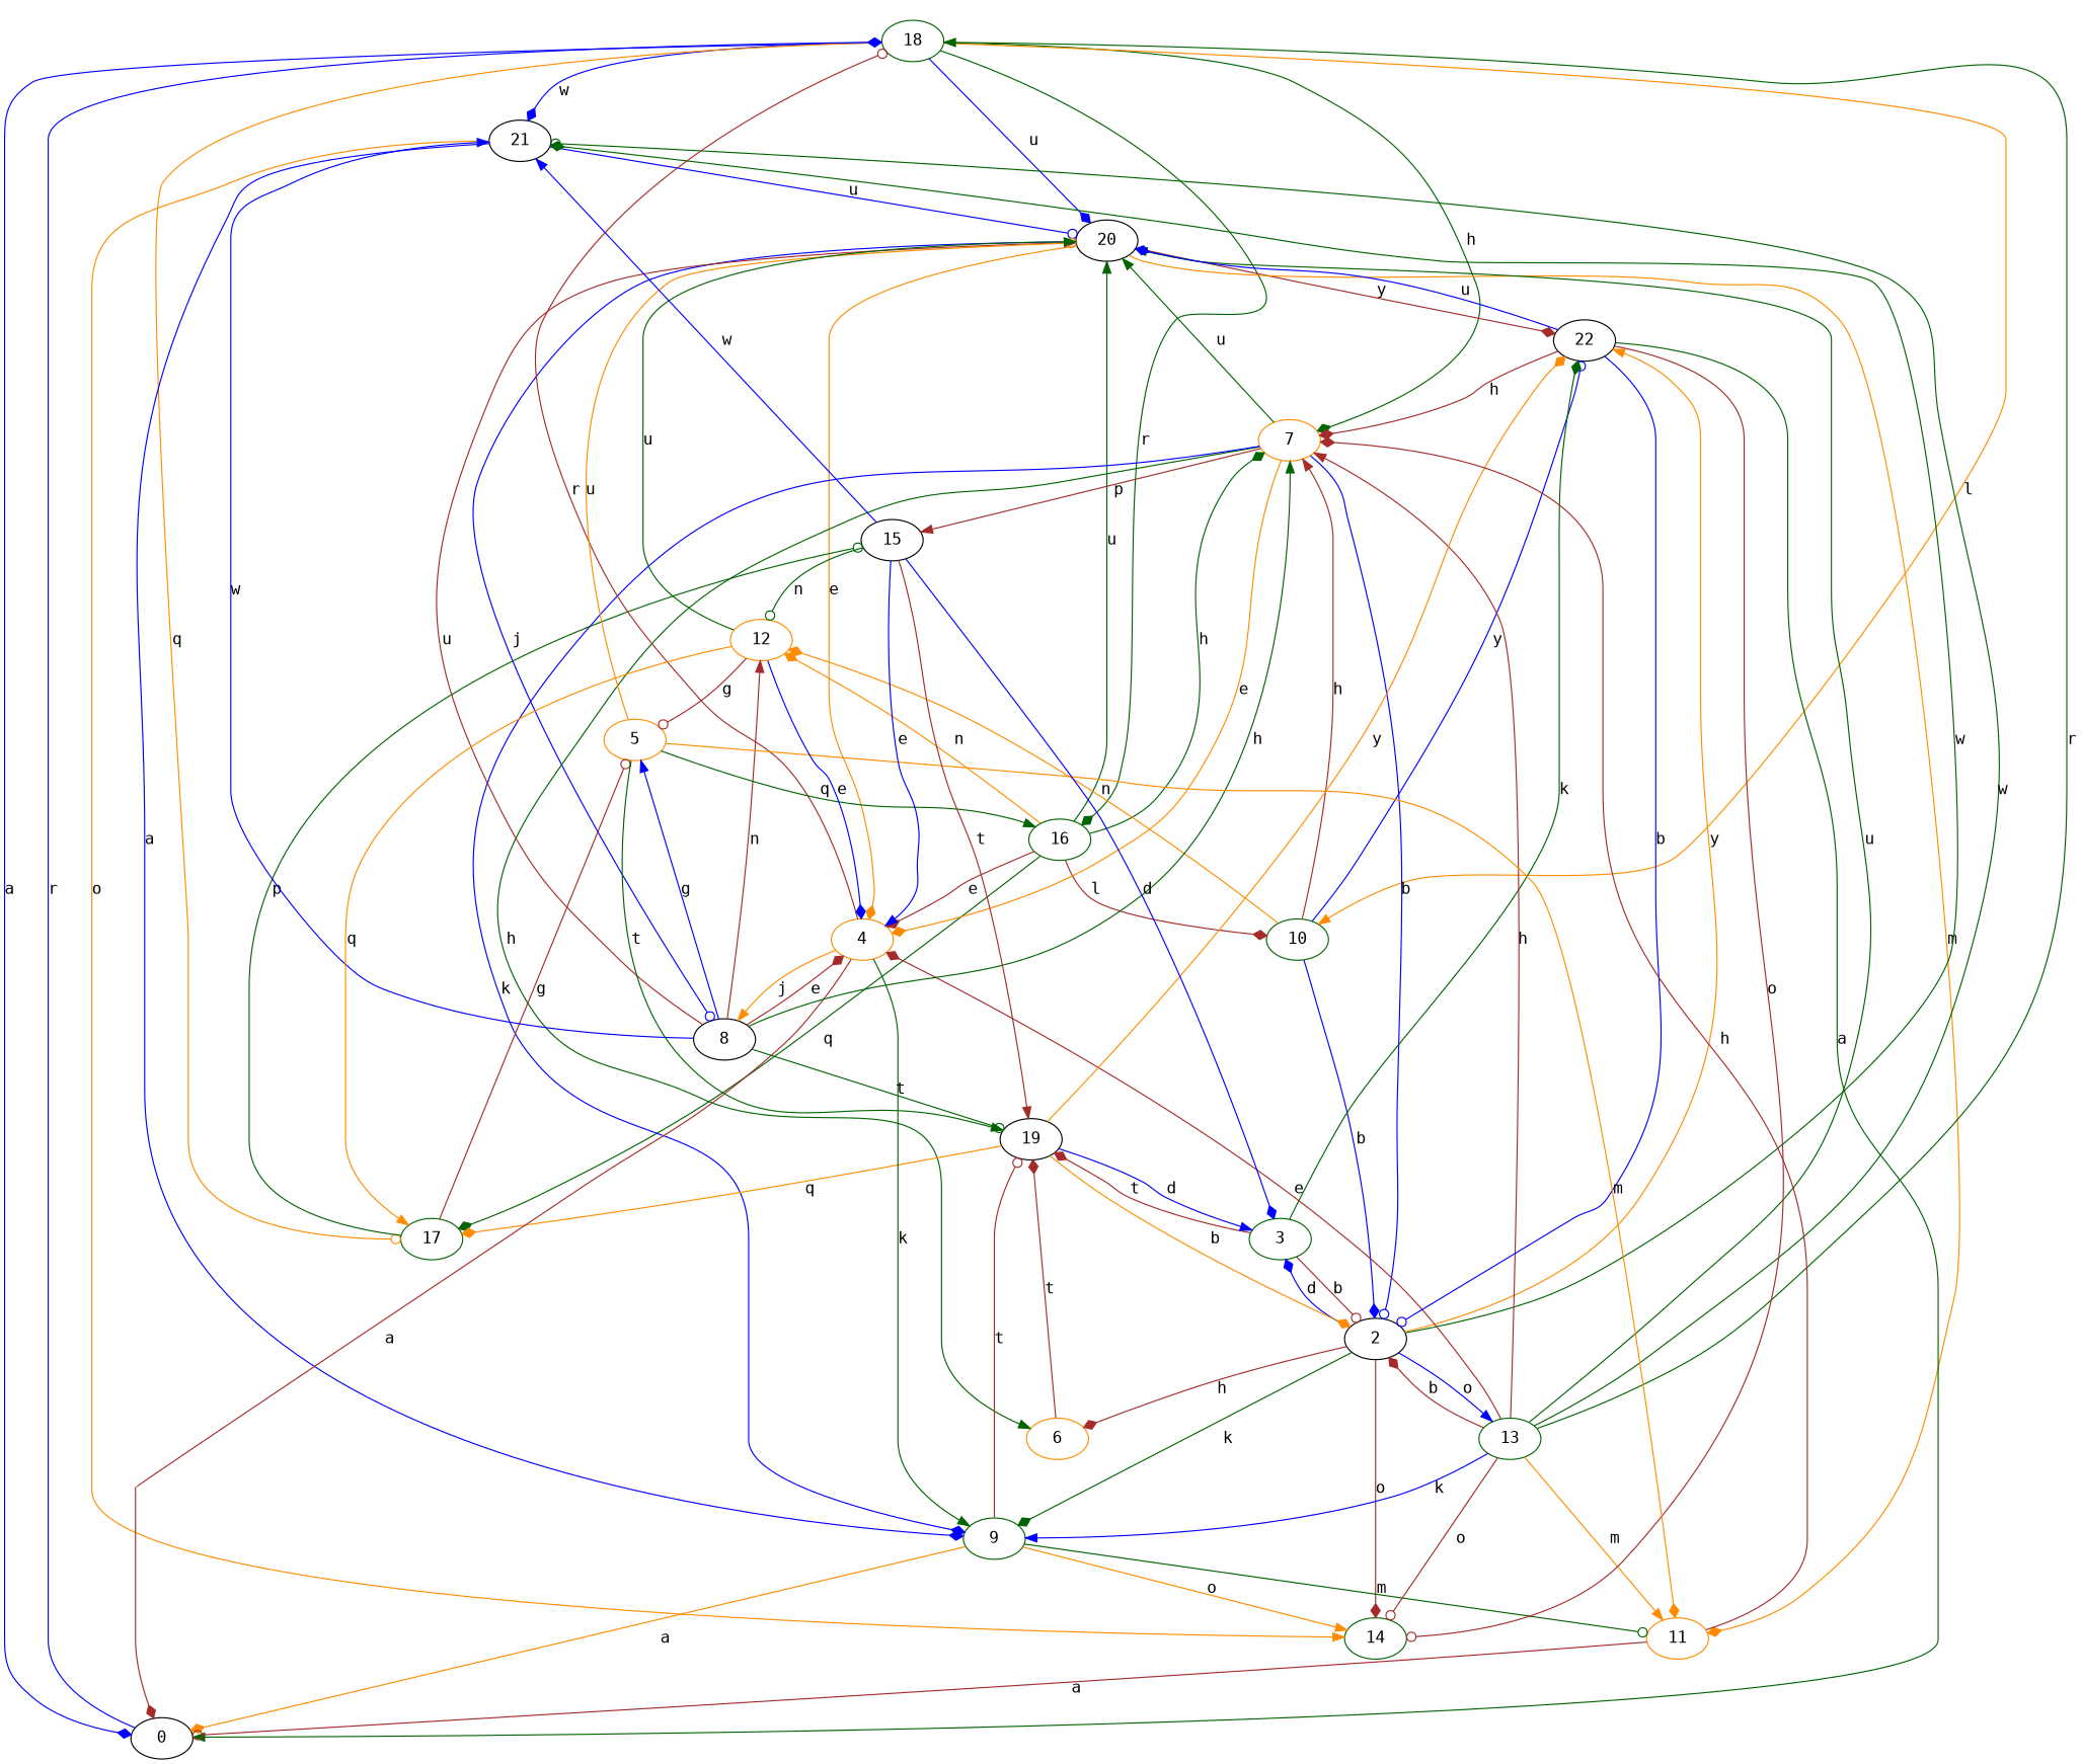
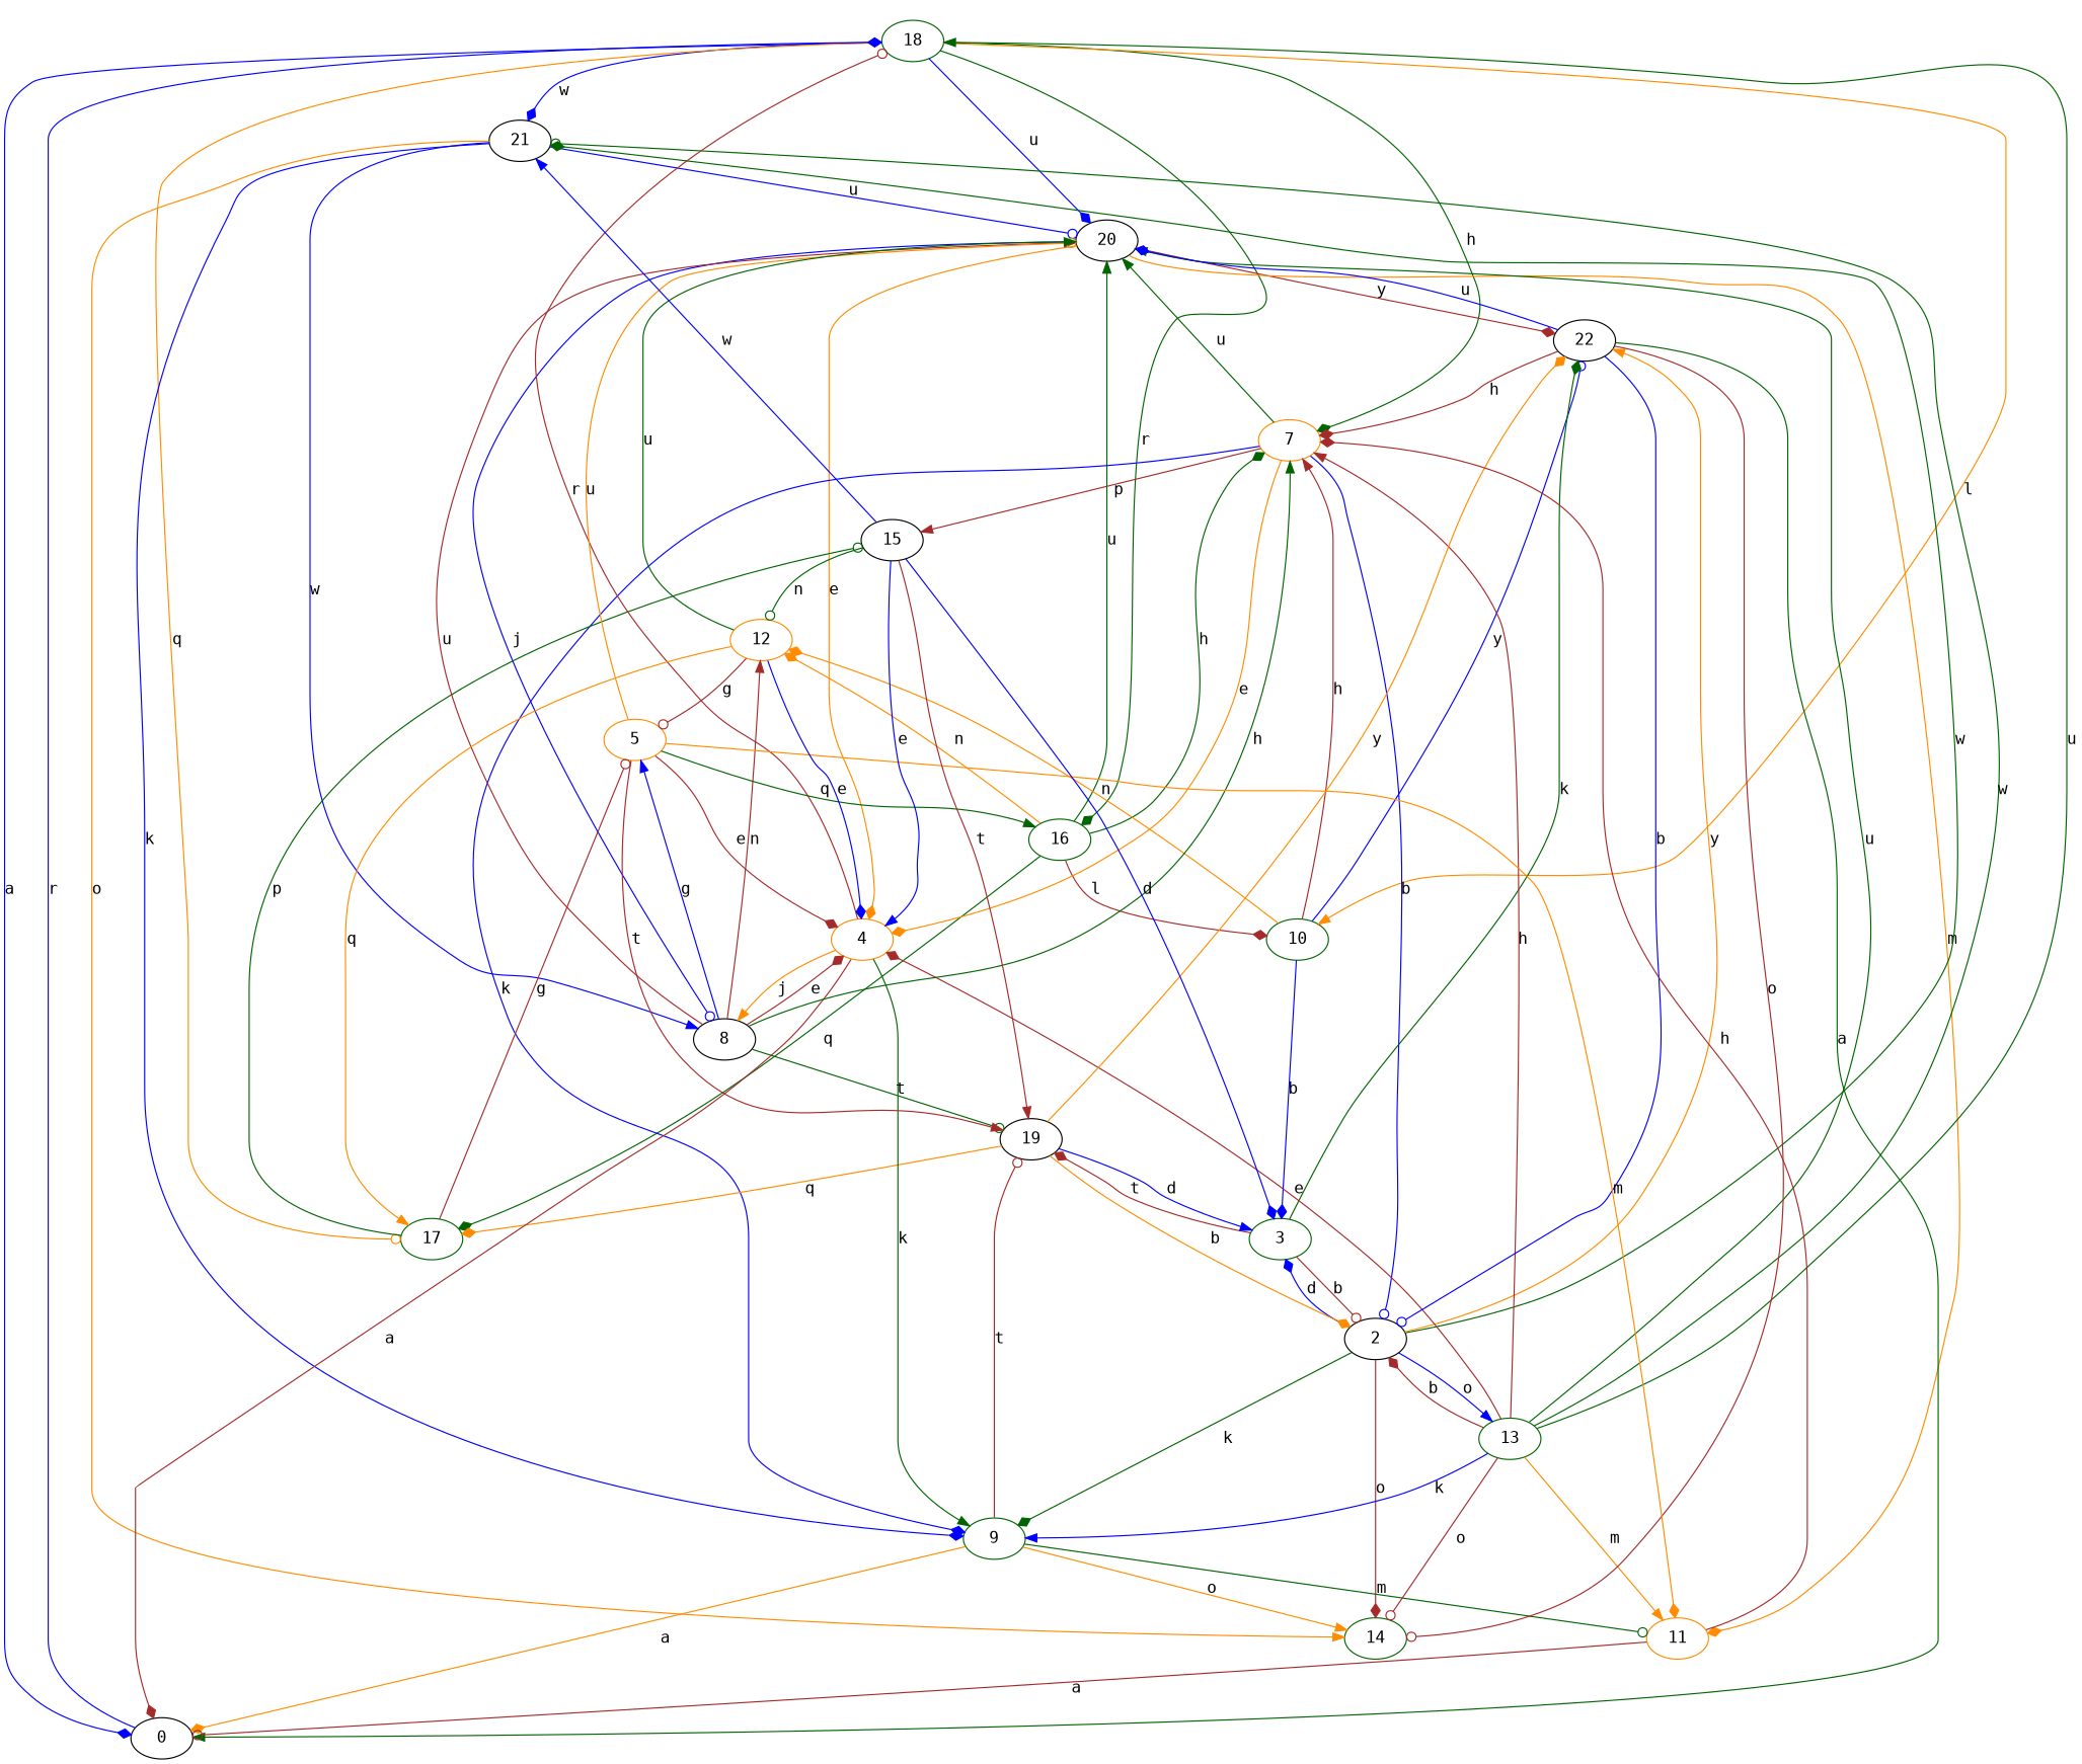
  strict digraph {
    fontname="DejaVu Sans Mono"
    node [color=darkgreen fontname="DejaVu Sans Mono"]
    edge [arrowhead=diamond color=brown fontname="DejaVu Sans Mono"]
    18
    0 [color=black]
    21 [color=black]
    16
    20 [color=black]
    7 [color=darkorange]
    10
    17
    3
    2 [color=black]
-   6 [color=darkorange]
    9
    13
    14
    22 [color=black]
    19 [color=black]
    11 [color=darkorange]
    4 [color=darkorange]
    8 [color=black]
    5 [color=darkorange]
    12 [color=darkorange]
    15 [color=black]
    18 -> 0 [color=blue label=a]
    18 -> 21 [color=blue label=w]
    18 -> 16 [color=darkgreen label=r]
    18 -> 20 [color=blue label=u]
    18 -> 7 [color=darkgreen label=h]
    18 -> 10 [arrowhead=normal color=darkorange label=l]
    18 -> 17 [arrowhead=odot color=darkorange label=q]
    0 -> 18 [color=blue label=r]
    21 -> 20 [arrowhead=odot color=blue label=u]
-   21 -> 9 [color=blue label=a]
+   21 -> 9 [color=blue label=k]
    21 -> 14 [arrowhead=normal color=darkorange label=o]
    16 -> 20 [arrowhead=normal color=darkgreen label=u]
    16 -> 7 [color=darkgreen label=h]
    16 -> 10 [label=l]
    16 -> 17 [color=darkgreen label=q]
    16 -> 12 [color=darkorange label=n]
    20 -> 22 [label=y]
    20 -> 11 [color=darkorange label=m]
    20 -> 4 [color=darkorange label=e]
    20 -> 8 [arrowhead=odot color=blue label=j]
    7 -> 20 [arrowhead=normal color=darkgreen label=u]
    7 -> 2 [arrowhead=odot color=blue label=b]
-   7 -> 6 [arrowhead=normal color=darkgreen label=h]
    7 -> 9 [color=blue label=k]
    7 -> 4 [color=darkorange label=e]
    7 -> 15 [arrowhead=normal label=p]
    10 -> 7 [arrowhead=normal label=h]
-   10 -> 2 [color=blue label=b]
+   10 -> 3 [color=blue label=b]
    10 -> 22 [arrowhead=odot color=blue label=y]
    10 -> 12 [color=darkorange label=n]
    17 -> 5 [arrowhead=odot label=g]
    17 -> 15 [arrowhead=odot color=darkgreen label=p]
    3 -> 2 [arrowhead=odot label=b]
    3 -> 22 [color=darkgreen label=k]
    3 -> 19 [label=t]
    2 -> 21 [color=darkgreen label=w]
    2 -> 3 [color=blue label=d]
-   2 -> 6 [label=h]
    2 -> 9 [color=darkgreen label=k]
    2 -> 13 [arrowhead=normal color=blue label=o]
    2 -> 14 [label=o]
    2 -> 22 [arrowhead=normal color=darkorange label=y]
-   6 -> 19 [label=t]
    9 -> 0 [color=darkorange label=a]
    9 -> 14 [arrowhead=normal color=darkorange label=o]
    9 -> 19 [arrowhead=odot label=t]
    9 -> 11 [arrowhead=odot color=darkgreen label=m]
-   13 -> 18 [arrowhead=normal color=darkgreen label=r]
+   13 -> 18 [arrowhead=normal color=darkgreen label=u]
    13 -> 21 [arrowhead=odot color=darkgreen label=w]
    13 -> 20 [arrowhead=normal color=darkgreen label=u]
    13 -> 7 [arrowhead=normal label=h]
    13 -> 2 [label=b]
    13 -> 9 [arrowhead=normal color=blue label=k]
    13 -> 14 [arrowhead=odot label=o]
    13 -> 11 [arrowhead=normal color=darkorange label=m]
    13 -> 4 [label=e]
    22 -> 0 [arrowhead=normal color=darkgreen label=a]
    22 -> 20 [color=blue label=u]
    22 -> 7 [label=h]
    22 -> 2 [arrowhead=odot color=blue label=b]
    22 -> 14 [arrowhead=odot label=o]
    19 -> 17 [color=darkorange label=q]
    19 -> 3 [arrowhead=normal color=blue label=d]
    19 -> 2 [color=darkorange label=b]
    19 -> 22 [color=darkorange label=y]
    11 -> 0 [arrowhead=odot label=a]
    11 -> 7 [label=h]
    4 -> 18 [arrowhead=odot label=r]
    4 -> 0 [label=a]
    4 -> 9 [arrowhead=normal color=darkgreen label=k]
    4 -> 8 [arrowhead=normal color=darkorange label=j]
-   8 -> 21 [arrowhead=normal color=blue label=w]
+   21 -> 8 [arrowhead=normal color=blue label=w]
    8 -> 20 [arrowhead=normal label=u]
    8 -> 7 [arrowhead=normal color=darkgreen label=h]
    8 -> 19 [arrowhead=odot color=darkgreen label=t]
    8 -> 4 [label=e]
    8 -> 5 [arrowhead=normal color=blue label=g]
    8 -> 12 [arrowhead=normal label=n]
    5 -> 16 [arrowhead=normal color=darkgreen label=q]
    5 -> 20 [arrowhead=odot color=darkorange label=u]
-   5 -> 19 [arrowhead=normal color=darkgreen label=t]
+   5 -> 19 [arrowhead=normal label=t]
    5 -> 11 [color=darkorange label=m]
-   16 -> 4 [label=e]
+   5 -> 4 [label=e]
    12 -> 20 [arrowhead=normal color=darkgreen label=u]
    12 -> 17 [arrowhead=normal color=darkorange label=q]
    12 -> 4 [color=blue label=e]
    12 -> 5 [arrowhead=odot label=g]
    15 -> 21 [arrowhead=normal color=blue label=w]
    15 -> 3 [color=blue label=d]
    15 -> 19 [arrowhead=normal label=t]
    15 -> 4 [arrowhead=normal color=blue label=e]
    15 -> 12 [arrowhead=odot color=darkgreen label=n]
  }
